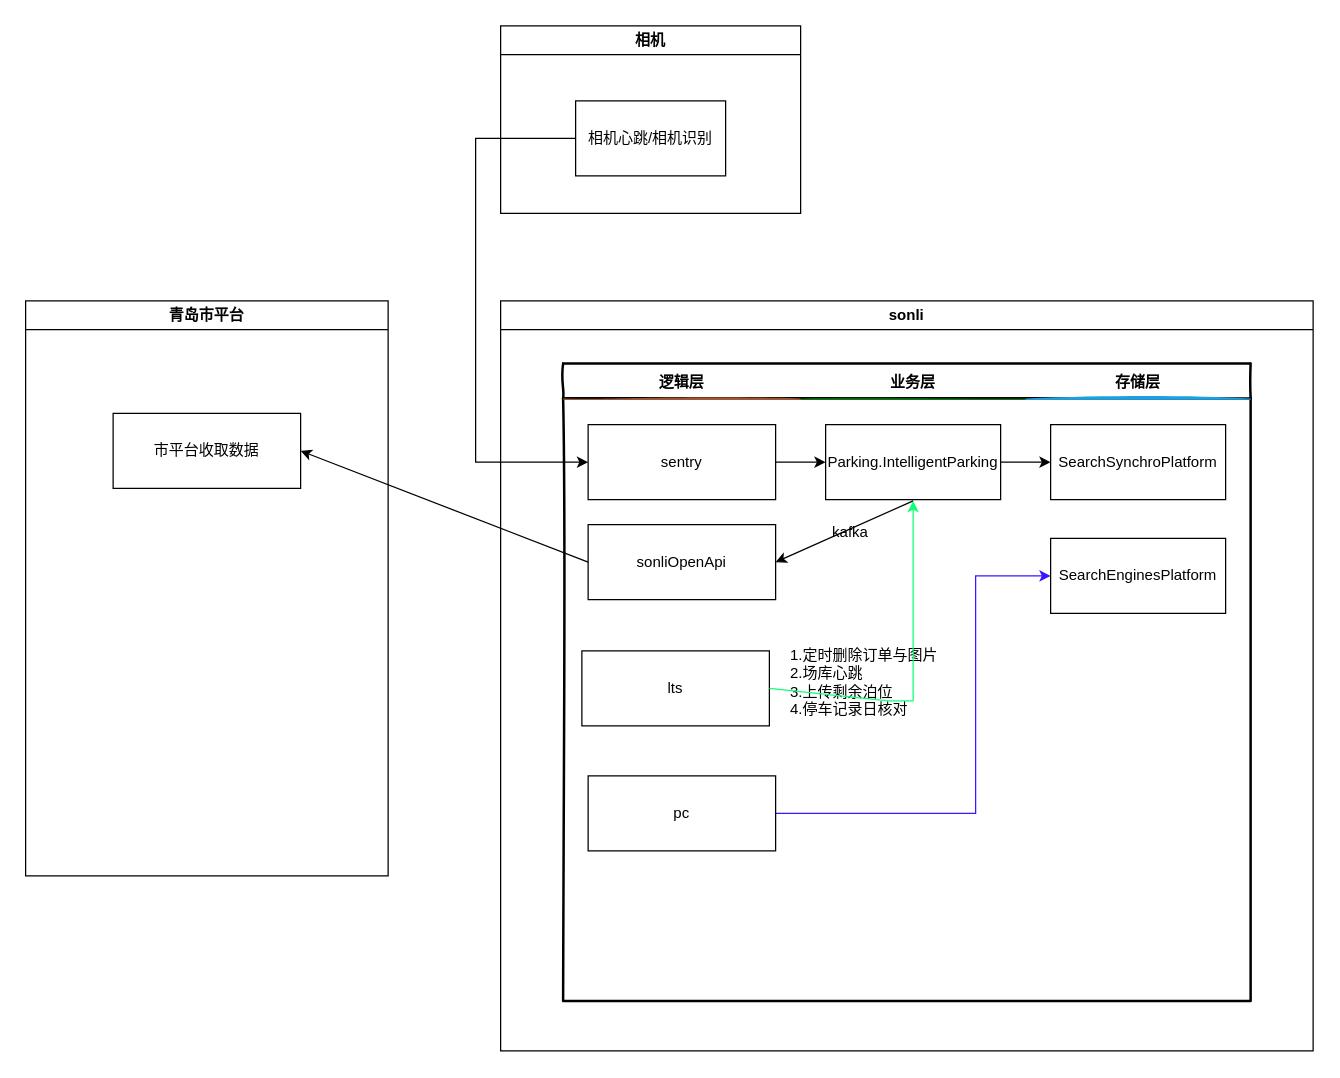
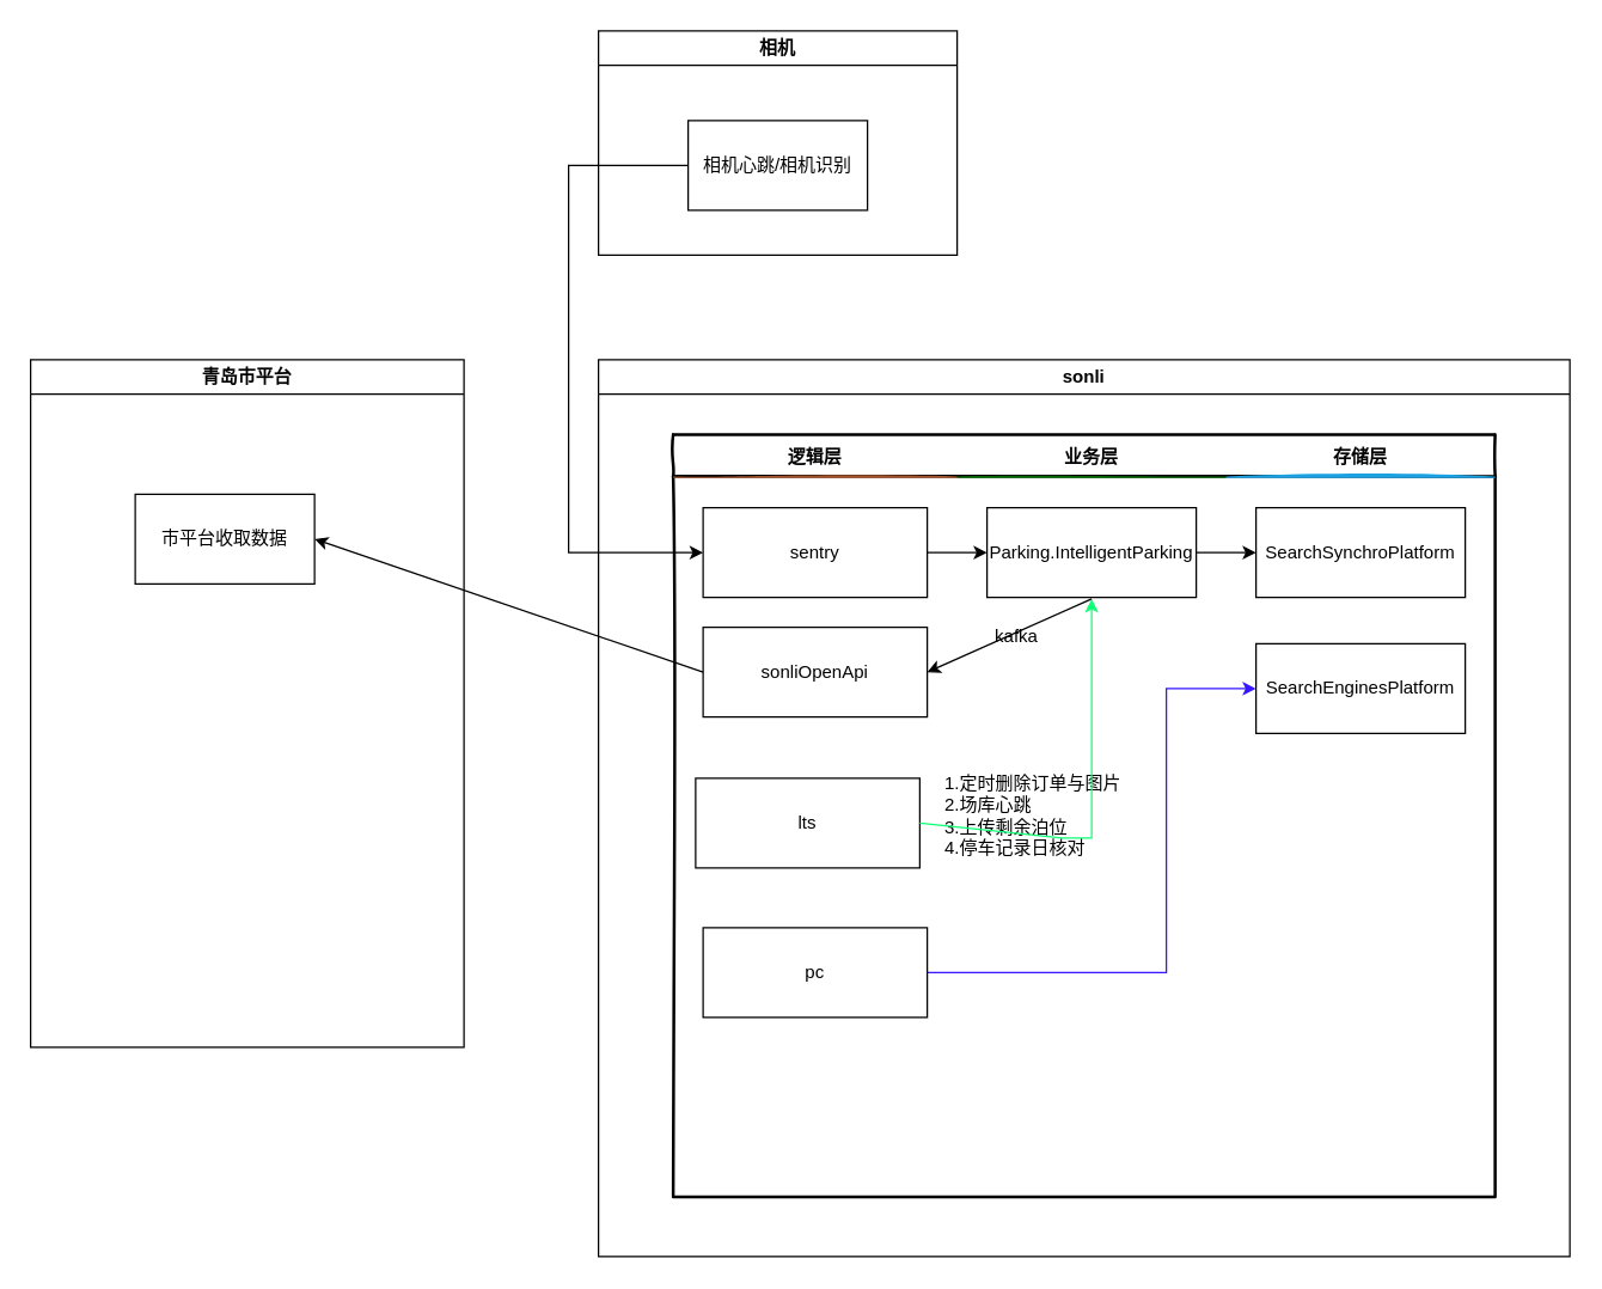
  <mxCell id="0" />
  <mxCell id="1" parent="0" />
  <mxCell id="2" value="" style="swimlane;fontStyle=2;childLayout=stackLayout;horizontal=1;startSize=28;horizontalStack=1;resizeParent=1;resizeParentMax=0;resizeLast=0;collapsible=0;marginBottom=0;swimlaneFillColor=none;fontFamily=Permanent Marker;fontSize=16;points=[];verticalAlign=top;stackBorder=0;resizable=1;strokeWidth=2;sketch=1;disableMultiStroke=1;" parent="1" vertex="1"><mxGeometry x="450" y="290" width="550" height="510" as="geometry" /></mxCell>
  <mxCell id="3" value="逻辑层" style="swimlane;strokeWidth=2;fontFamily=Permanent Marker;html=0;startSize=1;verticalAlign=bottom;spacingBottom=5;points=[];childLayout=stackLayout;stackBorder=20;stackSpacing=20;resizeLast=0;resizeParent=1;horizontalStack=0;collapsible=0;sketch=1;strokeColor=none;fillStyle=solid;fillColor=#A0522D;" parent="2" vertex="1"><mxGeometry y="28" width="190" height="482" as="geometry" /></mxCell>
  <mxCell id="4" value="sentry" style="rounded=0;whiteSpace=wrap;html=1;" vertex="1" parent="3"><mxGeometry x="20" y="21" width="150" height="60" as="geometry" /></mxCell>
  <mxCell id="5" value="sonliOpenApi&lt;br&gt;" style="rounded=0;whiteSpace=wrap;html=1;" vertex="1" parent="3"><mxGeometry x="20" y="101" width="150" height="60" as="geometry" /></mxCell>
  <mxCell id="6" value="业务层" style="swimlane;strokeWidth=2;fontFamily=Permanent Marker;html=0;startSize=1;verticalAlign=bottom;spacingBottom=5;points=[];childLayout=stackLayout;stackBorder=20;stackSpacing=20;resizeLast=0;resizeParent=1;horizontalStack=0;collapsible=0;sketch=1;strokeColor=none;fillStyle=solid;fillColor=#006600;" parent="2" vertex="1"><mxGeometry x="190" y="28" width="180" height="482" as="geometry" /></mxCell>
  <mxCell id="7" value="&lt;p class=&quot;project-title qa-project-name&quot;&gt;&lt;font style=&quot;font-size: 12px;&quot;&gt;Parking.IntelligentParking&lt;br&gt;&lt;/font&gt;&lt;/p&gt;" style="rounded=0;whiteSpace=wrap;html=1;" vertex="1" parent="6"><mxGeometry x="20" y="21" width="140" height="60" as="geometry" /></mxCell>
  <mxCell id="8" value="存储层" style="swimlane;strokeWidth=2;fontFamily=Permanent Marker;html=0;startSize=1;verticalAlign=bottom;spacingBottom=5;points=[];childLayout=stackLayout;stackBorder=20;stackSpacing=20;resizeLast=0;resizeParent=1;horizontalStack=0;collapsible=0;sketch=1;strokeColor=none;fillStyle=solid;fillColor=#1BA1E2;" parent="2" vertex="1"><mxGeometry x="370" y="28" width="180" height="482" as="geometry" /></mxCell>
  <mxCell id="9" value="&lt;p class=&quot;project-title qa-project-name&quot;&gt;SearchSynchroPlatform&lt;br/&gt;&lt;/p&gt;" style="rounded=0;whiteSpace=wrap;html=1;" vertex="1" parent="8"><mxGeometry x="20" y="21" width="140" height="60" as="geometry" /></mxCell>
  <mxCell id="10" value="" style="edgeStyle=orthogonalEdgeStyle;rounded=0;orthogonalLoop=1;jettySize=auto;html=1;" edge="1" parent="2" source="4" target="7"><mxGeometry relative="1" as="geometry" /></mxCell>
  <mxCell id="11" value="" style="edgeStyle=orthogonalEdgeStyle;rounded=0;orthogonalLoop=1;jettySize=auto;html=1;" edge="1" parent="2" source="7" target="9"><mxGeometry relative="1" as="geometry" /></mxCell>
  <mxCell id="12" value="" style="endArrow=classic;html=1;rounded=0;exitX=0;exitY=0.5;exitDx=0;exitDy=0;entryX=1;entryY=0.5;entryDx=0;entryDy=0;" edge="1" parent="1" source="5" target="22"><mxGeometry width="50" height="50" relative="1" as="geometry"><mxPoint x="490" y="470" as="sourcePoint" /><mxPoint x="310" y="369" as="targetPoint" /></mxGeometry></mxCell>
  <mxCell id="13" value="" style="endArrow=classic;html=1;rounded=0;entryX=1;entryY=0.5;entryDx=0;entryDy=0;" edge="1" parent="1" target="5"><mxGeometry width="50" height="50" relative="1" as="geometry"><mxPoint x="730" y="400" as="sourcePoint" /><mxPoint x="740" y="550" as="targetPoint" /></mxGeometry></mxCell>
  <mxCell id="14" value="sonli" style="swimlane;whiteSpace=wrap;html=1;" vertex="1" parent="1"><mxGeometry x="400" y="240" width="650" height="600" as="geometry"><mxRectangle x="110" y="230" width="70" height="30" as="alternateBounds" /></mxGeometry></mxCell>
  <mxCell id="15" value="lts" style="rounded=0;whiteSpace=wrap;html=1;" vertex="1" parent="14"><mxGeometry x="65" y="280" width="150" height="60" as="geometry" /></mxCell>
  <mxCell id="16" value="" style="edgeStyle=orthogonalEdgeStyle;rounded=0;orthogonalLoop=1;jettySize=auto;html=1;strokeColor=#3617FF;entryX=0;entryY=0.5;entryDx=0;entryDy=0;" edge="1" parent="14" source="17" target="19"><mxGeometry relative="1" as="geometry"><mxPoint x="350" y="160" as="targetPoint" /><Array as="points"><mxPoint x="380" y="410" /><mxPoint x="380" y="220" /></Array></mxGeometry></mxCell>
  <mxCell id="17" value="pc" style="rounded=0;whiteSpace=wrap;html=1;" vertex="1" parent="14"><mxGeometry x="70" y="380" width="150" height="60" as="geometry" /></mxCell>
  <mxCell id="18" value="&lt;div align=&quot;left&quot;&gt;1.定时删除订单与图片&lt;br&gt;2.场库心跳&lt;br&gt;3.上传剩余泊位&lt;br&gt;4.停车记录日核对&lt;br&gt;&lt;/div&gt;" style="text;html=1;strokeColor=none;fillColor=none;align=left;verticalAlign=middle;whiteSpace=wrap;rounded=0;" vertex="1" parent="14"><mxGeometry x="230" y="290" width="150" height="30" as="geometry" /></mxCell>
  <mxCell id="19" value="&lt;p class=&quot;project-title qa-project-name&quot;&gt;SearchEnginesPlatform&lt;br/&gt;&lt;/p&gt;" style="rounded=0;whiteSpace=wrap;html=1;" vertex="1" parent="14"><mxGeometry x="440" y="190" width="140" height="60" as="geometry" /></mxCell>
  <mxCell id="20" value="kafka" style="text;html=1;strokeColor=none;fillColor=none;align=center;verticalAlign=middle;whiteSpace=wrap;rounded=0;" vertex="1" parent="14"><mxGeometry x="210" y="170" width="140" height="30" as="geometry" /></mxCell>
  <mxCell id="21" value="青岛市平台" style="swimlane;whiteSpace=wrap;html=1;" vertex="1" parent="1"><mxGeometry x="20" y="240" width="290" height="460" as="geometry" /></mxCell>
- <mxCell id="22" value="市平台收取数据" style="rounded=0;whiteSpace=wrap;html=1;" vertex="1" parent="21"><mxGeometry x="70" y="90" width="150" height="60" as="geometry" /></mxCell>
+ <mxCell id="22" value="市平台收取数据" style="rounded=0;whiteSpace=wrap;html=1;" vertex="1" parent="21"><mxGeometry x="70" y="90" width="120" height="60" as="geometry" /></mxCell>
  <mxCell id="23" value="相机" style="swimlane;whiteSpace=wrap;html=1;" vertex="1" parent="1"><mxGeometry x="400" y="20" width="240" height="150" as="geometry" /></mxCell>
  <mxCell id="24" value="相机心跳/相机识别" style="rounded=0;whiteSpace=wrap;html=1;" vertex="1" parent="23"><mxGeometry x="60" y="60" width="120" height="60" as="geometry" /></mxCell>
  <mxCell id="25" value="" style="edgeStyle=orthogonalEdgeStyle;rounded=0;orthogonalLoop=1;jettySize=auto;html=1;entryX=0;entryY=0.5;entryDx=0;entryDy=0;exitX=0;exitY=0.5;exitDx=0;exitDy=0;" edge="1" parent="1" source="24" target="4"><mxGeometry relative="1" as="geometry"><mxPoint x="360" y="90" as="targetPoint" /><Array as="points"><mxPoint x="380" y="110" /><mxPoint x="380" y="369" /></Array></mxGeometry></mxCell>
  <mxCell id="26" value="" style="endArrow=classic;html=1;rounded=0;exitX=1;exitY=0.5;exitDx=0;exitDy=0;strokeColor=#0FFF77;" edge="1" parent="1" source="15"><mxGeometry width="50" height="50" relative="1" as="geometry"><mxPoint x="690" y="510" as="sourcePoint" /><mxPoint x="730" y="400" as="targetPoint" /><Array as="points"><mxPoint x="710" y="560" /><mxPoint x="730" y="560" /></Array></mxGeometry></mxCell>
